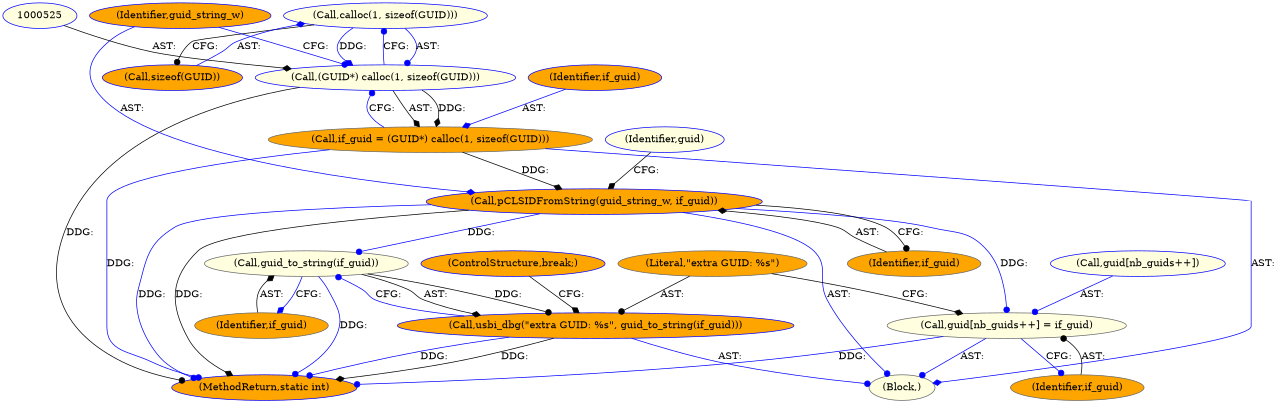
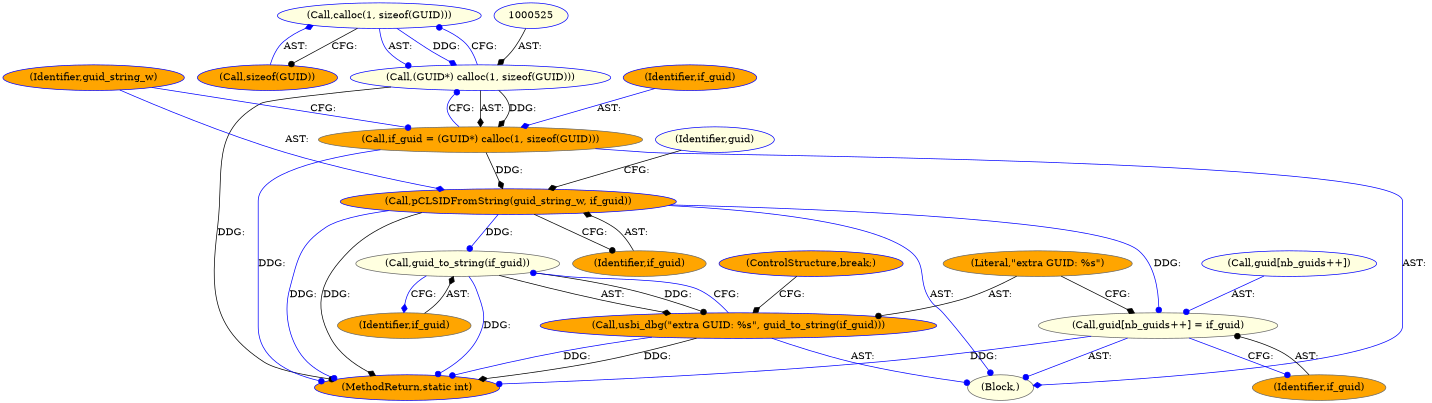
  digraph {
    node [color=blue fillcolor=orange style=filled]
    edge [arrowhead=dot color=blue]
    n1 [fillcolor=lightyellow label="(Call,calloc(1, sizeof(GUID)))"]
    n2 [fillcolor=lightyellow label="(Call,(GUID*) calloc(1, sizeof(GUID)))"]
    n3 [label="(Call,sizeof(GUID))"]
    n4 [color=gray40 label="(Call,if_guid = (GUID*) calloc(1, sizeof(GUID)))"]
    n5 [label="(MethodReturn,static int)"]
    n6 [label="(Call,pCLSIDFromString(guid_string_w, if_guid))"]
    n7 [color=gray40 fillcolor=lightyellow label="(Block,)"]
    n8 [color=gray40 fillcolor=lightyellow label="(Call,guid[nb_guids++] = if_guid)"]
    n9 [color=gray40 fillcolor=lightyellow label="(Call,guid_to_string(if_guid))"]
    n10 [color=gray40 label="(Identifier,if_guid)"]
    n11 [color=gray40 label="(Identifier,if_guid)"]
    n12 [label="(Call,usbi_dbg(\"extra GUID: %s\", guid_to_string(if_guid)))"]
    n13 [color=gray40 label="(Identifier,if_guid)"]
    n14 [label="(Identifier,if_guid)"]
    n15 [fillcolor=lightyellow label="(Identifier,guid)"]
    n16 [fillcolor=lightyellow label="(Call,guid[nb_guids++])"]
    n17 [label="(Identifier,guid_string_w)"]
    n18 [label="(ControlStructure,break;)"]
    n19 [color=gray40 label="(Literal,\"extra GUID: %s\")"]
    1000525 [fillcolor=lightyellow]
    n1 -> n2 [label="AST: "]
    n1 -> n2 [arrowhead=diamond label="DDG: "]
    n1 -> n3 [color=black label="CFG: "]
    n2 -> n1 [label="CFG: "]
    n2 -> n4 [arrowhead=diamond color=black label="AST: "]
    n2 -> n4 [arrowhead=diamond color=black label="DDG: "]
    n2 -> n5 [color=black label="DDG: "]
    n3 -> n1 [arrowhead=diamond label="AST: "]
    n4 -> n2 [label="CFG: "]
    n4 -> n5 [label="DDG: "]
    n4 -> n6 [arrowhead=diamond color=black label="DDG: "]
    n4 -> n7 [arrowhead=diamond label="AST: "]
    n6 -> n5 [label="DDG: "]
    n6 -> n5 [arrowhead=diamond color=black label="DDG: "]
    n6 -> n7 [label="AST: "]
    n6 -> n8 [label="DDG: "]
    n6 -> n9 [label="DDG: "]
    n6 -> n10 [color=black label="CFG: "]
    n8 -> n5 [label="DDG: "]
    n8 -> n7 [label="AST: "]
    n8 -> n11 [label="CFG: "]
    n9 -> n5 [label="DDG: "]
    n9 -> n12 [arrowhead=diamond color=black label="AST: "]
    n9 -> n12 [color=black label="DDG: "]
    n9 -> n13 [arrowhead=diamond label="CFG: "]
    n10 -> n6 [arrowhead=diamond color=black label="AST: "]
    n11 -> n8 [color=black label="AST: "]
    n12 -> n5 [arrowhead=diamond color=black label="DDG: "]
    n12 -> n5 [label="DDG: "]
    n12 -> n7 [label="AST: "]
    n12 -> n9 [label="CFG: "]
    n13 -> n9 [arrowhead=diamond color=black label="AST: "]
    n14 -> n4 [arrowhead=diamond label="AST: "]
    n15 -> n6 [arrowhead=diamond color=black label="CFG: "]
    n16 -> n8 [label="AST: "]
-   n17 -> n2 [label="CFG: "]
+   n17 -> n4 [label="CFG: "]
    n17 -> n6 [arrowhead=diamond label="AST: "]
    n18 -> n12 [arrowhead=diamond color=black label="CFG: "]
    n19 -> n8 [arrowhead=diamond color=black label="CFG: "]
    n19 -> n12 [color=black label="AST: "]
    1000525 -> n2 [arrowhead=diamond color=black label="AST: "]
  }
